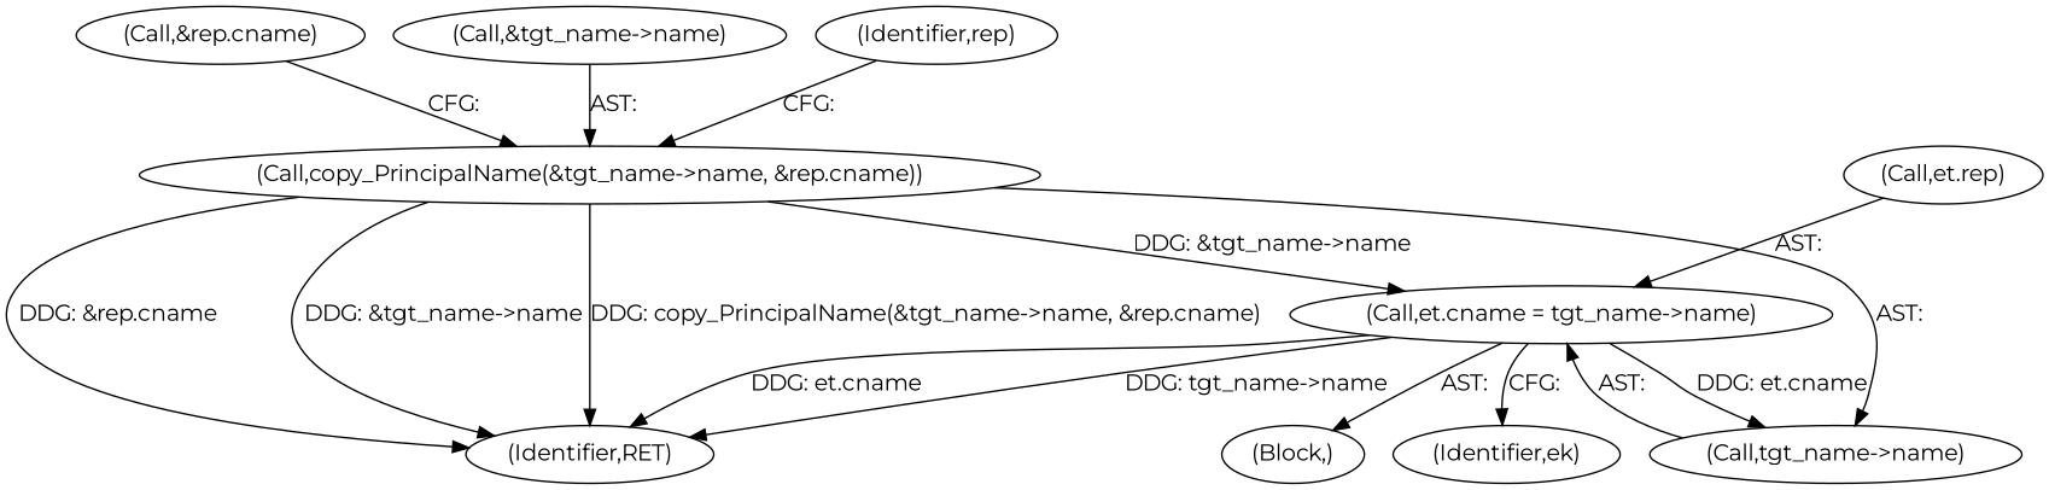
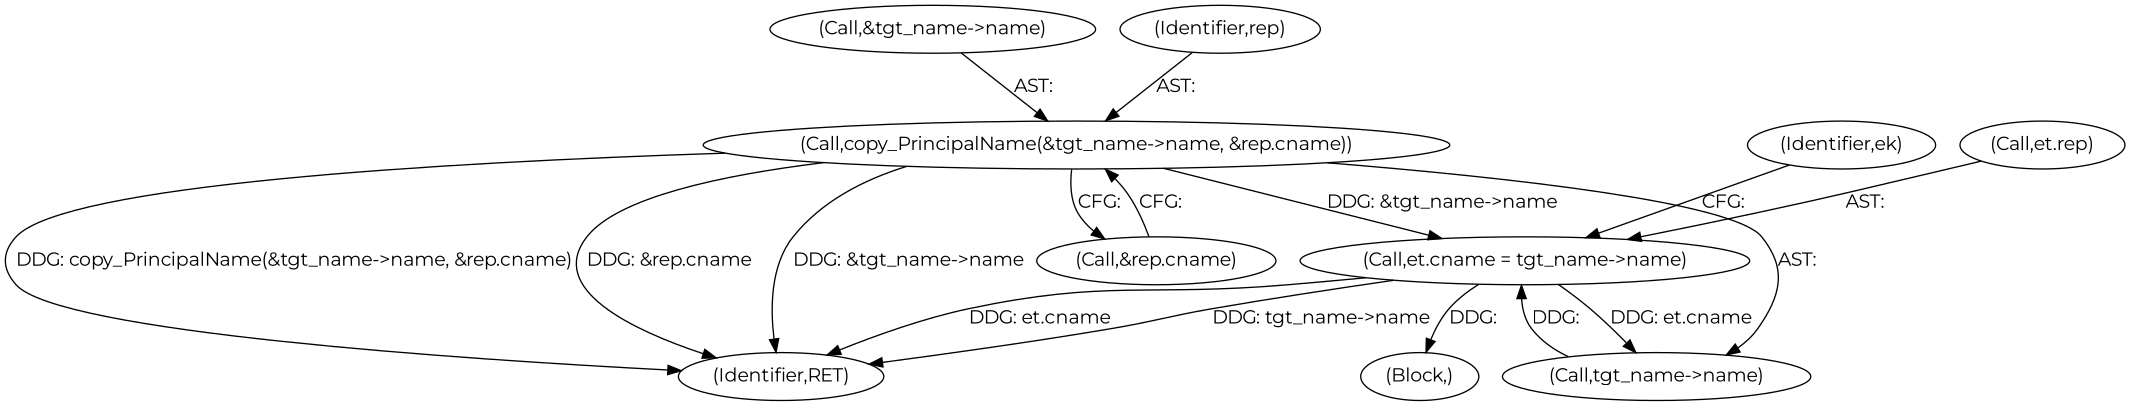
  digraph {
    fontname=Montserrat
    node [fontname=Montserrat]
    edge [fontname=Montserrat]
    n1 [label="(Call,copy_PrincipalName(&tgt_name->name, &rep.cname))"]
    n2 [label="(Call,et.cname = tgt_name->name)"]
    n3 [label="(Identifier,RET)"]
    n4 [label="(Call,&rep.cname)"]
    n5 [label="(Call,tgt_name->name)"]
    n6 [label="(Block,)"]
    n7 [label="(Call,&tgt_name->name)"]
    n8 [label="(Call,et.rep)"]
    n9 [label="(Identifier,rep)"]
    n10 [label="(Identifier,ek)"]
    n1 -> n2 [label="DDG: &tgt_name->name"]
    n1 -> n3 [label="DDG: &rep.cname"]
    n1 -> n3 [label="DDG: copy_PrincipalName(&tgt_name->name, &rep.cname)"]
    n1 -> n3 [label="DDG: &tgt_name->name"]
+   n1 -> n4 [label="CFG: "]
    n1 -> n5 [label="AST: "]
    n2 -> n3 [label="DDG: et.cname"]
    n2 -> n3 [label="DDG: tgt_name->name"]
    n2 -> n5 [label="DDG: et.cname"]
-   n2 -> n6 [label="AST: "]
+   n2 -> n6 [label="DDG: "]
    n4 -> n1 [label="CFG: "]
-   n5 -> n2 [label="AST: "]
+   n5 -> n2 [label="DDG: "]
    n7 -> n1 [label="AST: "]
    n8 -> n2 [label="AST: "]
-   n9 -> n1 [label="CFG: "]
-   n2 -> n10 [label="CFG: "]
+   n9 -> n1 [label="AST: "]
+   n10 -> n2 [label="CFG: "]
  }
